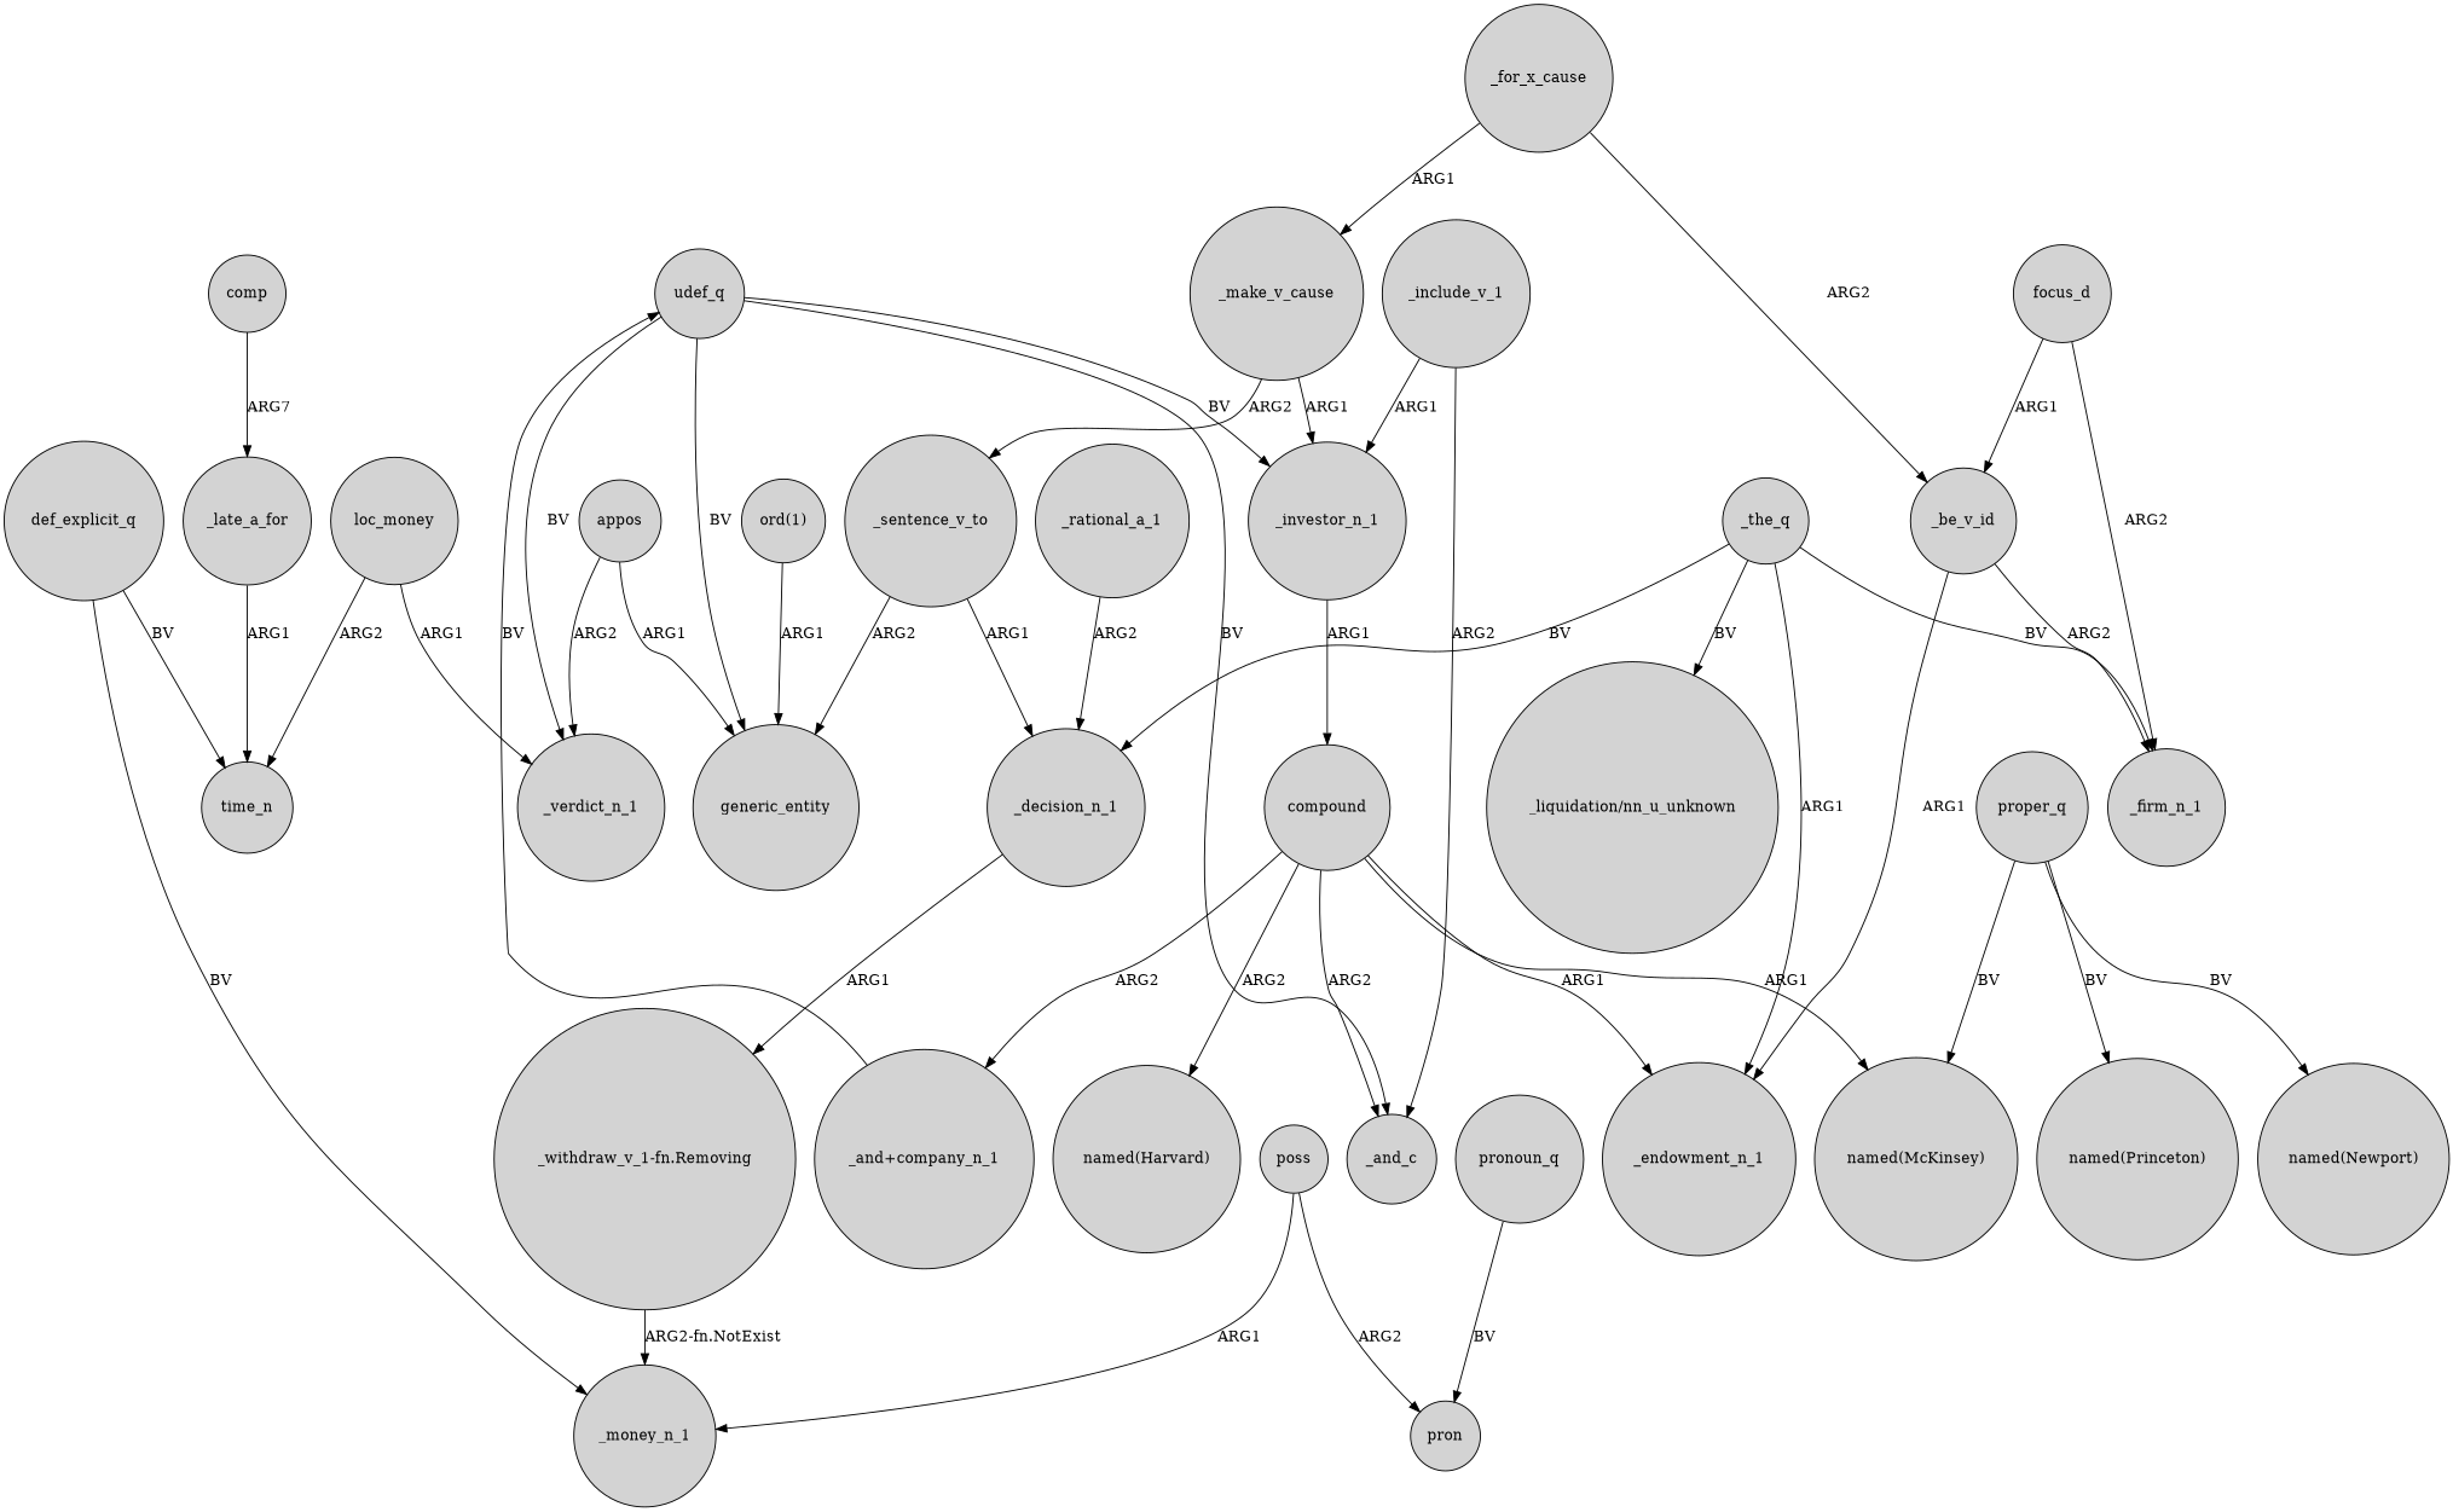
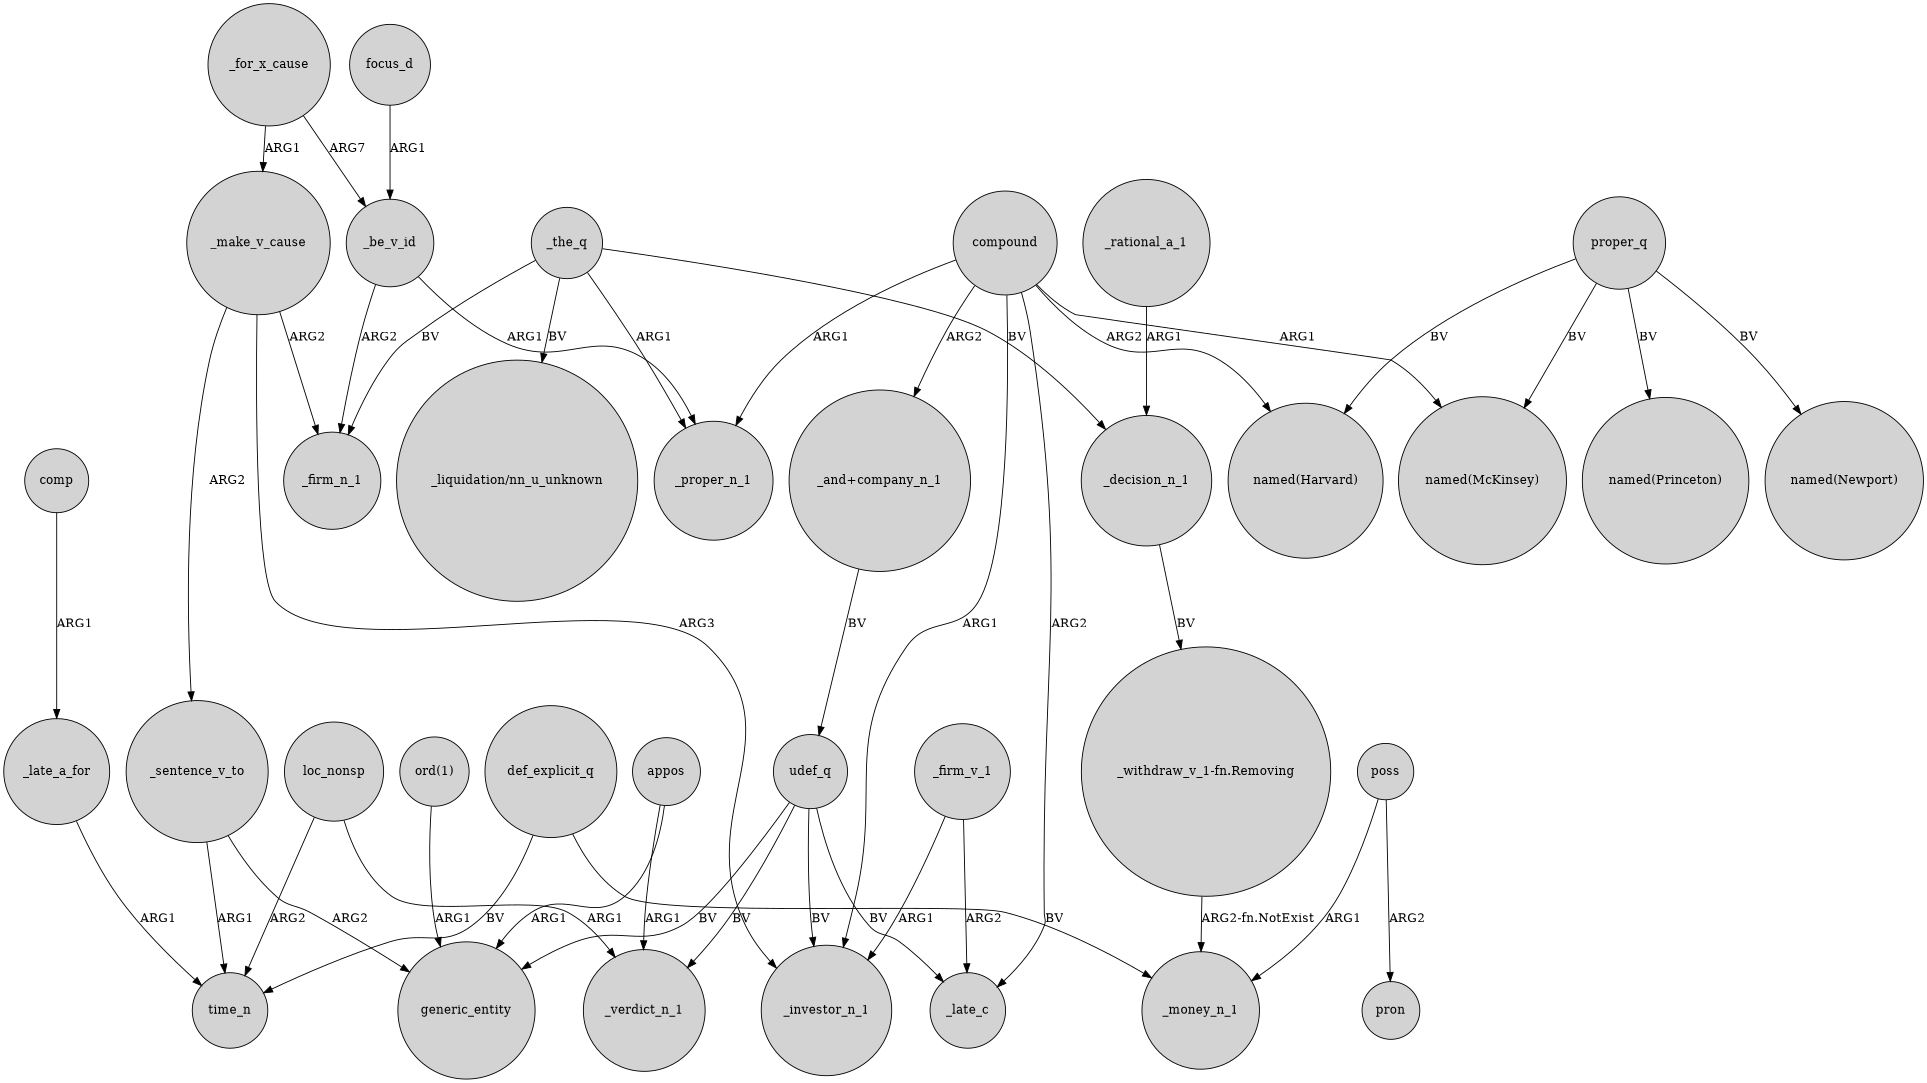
  digraph {
    node [shape=circle style=filled]
    "ord(1)"
    generic_entity
-   _include_v_1
-   _and_c
+   _include_v_1 [label=_firm_v_1]
+   _and_c [label=_late_c]
    _investor_n_1
    _the_q
-   _endowment_n_1
+   _endowment_n_1 [label=_proper_n_1]
    _decision_n_1
    _firm_n_1
    "_liquidation/nn_u_unknown"
    "_withdraw_v_1-fn.Removing"
    _money_n_1
    proper_q
    "named(Princeton)"
    "named(Newport)"
    "named(Harvard)"
    "named(McKinsey)"
    _make_v_cause
    _sentence_v_to
    appos
    _verdict_n_1
    udef_q
    "_and+company_n_1"
    comp
    _late_a_for
    time_n
    poss
    pron
    compound
    def_explicit_q
    _for_x_cause
    _be_v_id
    _rational_a_1
-   loc_nonsp [label=loc_money]
+   loc_nonsp
    focus_d
-   pronoun_q
    "ord(1)" -> generic_entity [label=ARG1]
    _include_v_1 -> _and_c [label=ARG2]
    _include_v_1 -> _investor_n_1 [label=ARG1]
    _the_q -> _endowment_n_1 [label=ARG1]
    _the_q -> _decision_n_1 [label=BV]
    _the_q -> _firm_n_1 [label=BV]
    _the_q -> "_liquidation/nn_u_unknown" [label=BV]
-   _decision_n_1 -> "_withdraw_v_1-fn.Removing" [label=ARG1]
+   _decision_n_1 -> "_withdraw_v_1-fn.Removing" [label=BV]
    "_withdraw_v_1-fn.Removing" -> _money_n_1 [label="ARG2-fn.NotExist"]
    proper_q -> "named(Princeton)" [label=BV]
    proper_q -> "named(Newport)" [label=BV]
+   proper_q -> "named(Harvard)" [label=BV]
    proper_q -> "named(McKinsey)" [label=BV]
-   _make_v_cause -> _investor_n_1 [label=ARG1]
+   _make_v_cause -> _investor_n_1 [label=ARG3]
    _make_v_cause -> _sentence_v_to [label=ARG2]
    _sentence_v_to -> generic_entity [label=ARG2]
-   _sentence_v_to -> _decision_n_1 [label=ARG1]
+   _sentence_v_to -> time_n [label=ARG1]
    appos -> generic_entity [label=ARG1]
-   appos -> _verdict_n_1 [label=ARG2]
+   appos -> _verdict_n_1 [label=ARG1]
    udef_q -> generic_entity [label=BV]
    udef_q -> _and_c [label=BV]
    udef_q -> _investor_n_1 [label=BV]
    udef_q -> _verdict_n_1 [label=BV]
    "_and+company_n_1" -> udef_q [label=BV]
-   comp -> _late_a_for [label=ARG7]
+   comp -> _late_a_for [label=ARG1]
    _late_a_for -> time_n [label=ARG1]
    poss -> _money_n_1 [label=ARG1]
    poss -> pron [label=ARG2]
    compound -> _and_c [label=ARG2]
-   _investor_n_1 -> compound [label=ARG1]
+   compound -> _investor_n_1 [label=ARG1]
    compound -> _endowment_n_1 [label=ARG1]
    compound -> "named(Harvard)" [label=ARG2]
    compound -> "named(McKinsey)" [label=ARG1]
    compound -> "_and+company_n_1" [label=ARG2]
    def_explicit_q -> _money_n_1 [label=BV]
    def_explicit_q -> time_n [label=BV]
    _for_x_cause -> _make_v_cause [label=ARG1]
-   _for_x_cause -> _be_v_id [label=ARG2]
+   _for_x_cause -> _be_v_id [label=ARG7]
    _be_v_id -> _endowment_n_1 [label=ARG1]
    _be_v_id -> _firm_n_1 [label=ARG2]
-   _rational_a_1 -> _decision_n_1 [label=ARG2]
+   _rational_a_1 -> _decision_n_1 [label=ARG1]
    loc_nonsp -> _verdict_n_1 [label=ARG1]
    loc_nonsp -> time_n [label=ARG2]
-   focus_d -> _firm_n_1 [label=ARG2]
+   _make_v_cause -> _firm_n_1 [label=ARG2]
    focus_d -> _be_v_id [label=ARG1]
-   pronoun_q -> pron [label=BV]
  }
